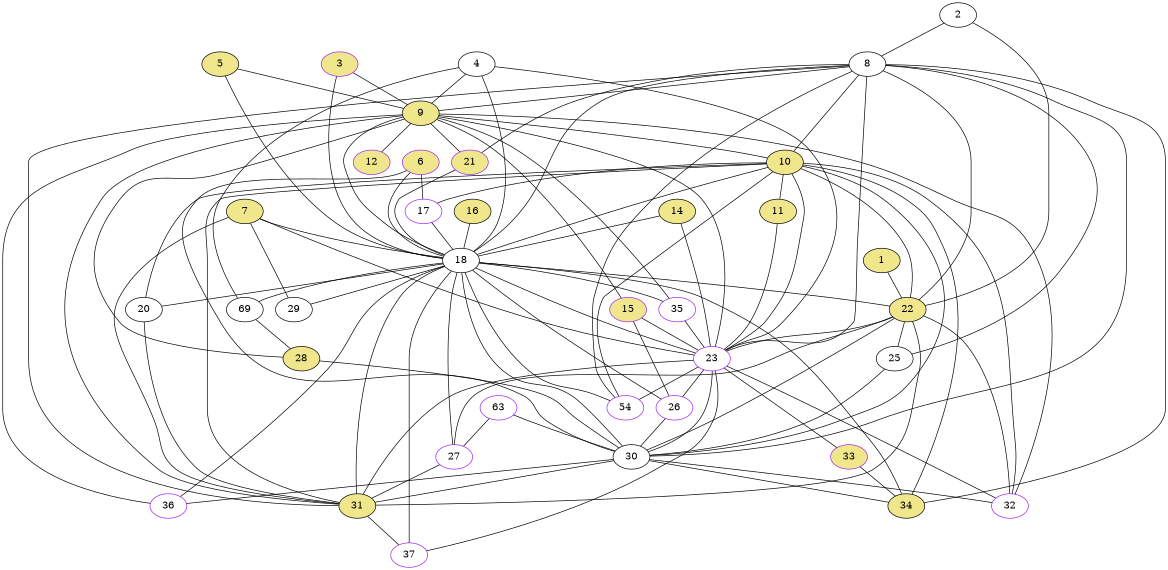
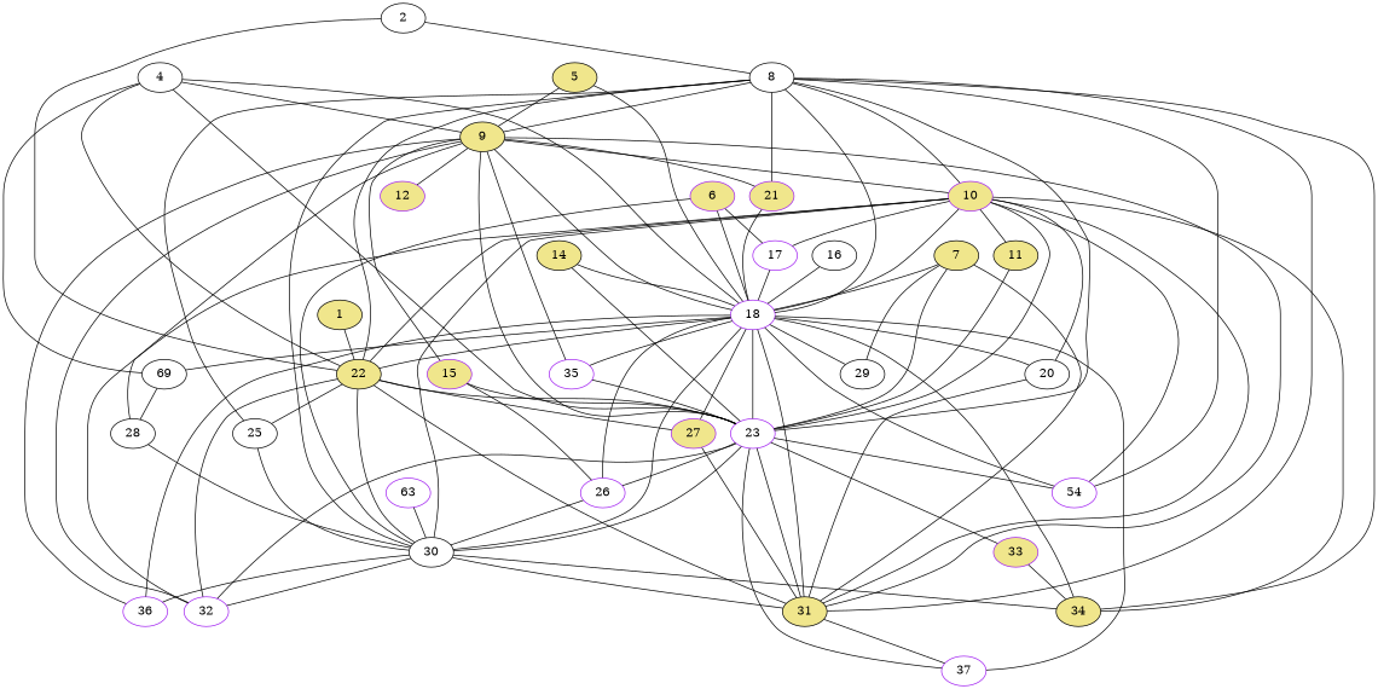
  graph {
    node [color=black fillcolor=white style=filled]
    edge [weight=1.0]
    1 [fillcolor=khaki]
    22 [fillcolor=khaki]
    23 [color=purple]
    30
    31 [fillcolor=khaki]
    25
    32 [color=purple]
-   27 [color=purple]
+   27 [color=purple fillcolor=khaki]
    2
    8
    9 [fillcolor=khaki]
-   18
-   10 [fillcolor=khaki]
+   18 [color=purple]
+   10 [color=purple fillcolor=khaki]
    21 [color=purple fillcolor=khaki]
    n15 [color=purple label=54]
    34 [fillcolor=khaki]
-   3 [color=purple fillcolor=khaki]
    12 [color=purple fillcolor=khaki]
    15 [color=purple fillcolor=khaki]
-   28 [fillcolor=khaki]
+   28
    35 [color=purple]
    36 [color=purple]
    n23 [label=69]
    20
    37 [color=purple]
    26 [color=purple]
    29
    4
    33 [color=purple fillcolor=khaki]
    5 [fillcolor=khaki]
    6 [color=purple fillcolor=khaki]
    17 [color=purple]
    7 [fillcolor=khaki]
    11 [fillcolor=khaki]
    n35 [color=purple label=63]
    14 [fillcolor=khaki]
-   16 [fillcolor=khaki]
+   16
    1 -- 22
    22 -- 23 [weight=3.0]
    22 -- 30 [weight=2.0]
    22 -- 31
    22 -- 25
    22 -- 32 [weight=2.0]
    22 -- 27
    23 -- 30 [weight=3.0]
    23 -- 31
    23 -- 32
    23 -- n15
    23 -- 37
    23 -- 26 [weight=2.0]
    23 -- 33
    30 -- 31 [weight=3.0]
    30 -- 32
    30 -- 34
    30 -- 36 [weight=2.0]
    31 -- 37
    25 -- 30
    27 -- 31
    2 -- 22
    2 -- 8
    8 -- 22
    8 -- 23 [weight=2.0]
    8 -- 30 [weight=4.0]
    8 -- 31
    8 -- 25
    8 -- 9
    8 -- 18 [weight=2.0]
    8 -- 10
    8 -- 21
    8 -- n15
    8 -- 34
    9 -- 23
    9 -- 31
    9 -- 32
    9 -- 18 [weight=3.0]
    9 -- 10
    9 -- 21
    9 -- 12
    9 -- 15 [weight=2.0]
    9 -- 28
    9 -- 35
    9 -- 36
    18 -- 22 [weight=2.0]
    18 -- 23 [weight=2.0]
    18 -- 30 [weight=5.0]
    18 -- 31 [weight=3.0]
    18 -- 27
    18 -- n15
    18 -- 34
    18 -- 35
    18 -- 36
    18 -- n23
    18 -- 20
    18 -- 37 [weight=2.0]
    18 -- 26
    18 -- 29
    10 -- 22
    10 -- 23 [weight=3.0]
    10 -- 30 [weight=2.0]
    10 -- 31
    10 -- 32
    10 -- 18 [weight=2.0]
    10 -- n15
    10 -- 34
    10 -- 20
    10 -- 17
    10 -- 11 [weight=2.0]
    21 -- 18
-   3 -- 9
-   3 -- 18
    15 -- 23 [weight=2.0]
    15 -- 26
    28 -- 30 [weight=2.0]
    35 -- 23
    n23 -- 28
    20 -- 31
    26 -- 30
+   4 -- 22
    4 -- 23
    4 -- 9
    4 -- 18
    4 -- n23
    33 -- 34
    5 -- 9
    5 -- 18
    6 -- 30
    6 -- 18
    6 -- 17
    17 -- 18 [weight=2.0]
    7 -- 23
    7 -- 31
    7 -- 18
    7 -- 29
    11 -- 23
    n35 -- 30 [weight=2.0]
-   n35 -- 27
    14 -- 23
    14 -- 18 [weight=2.0]
    16 -- 18 [weight=2.0]
  }
